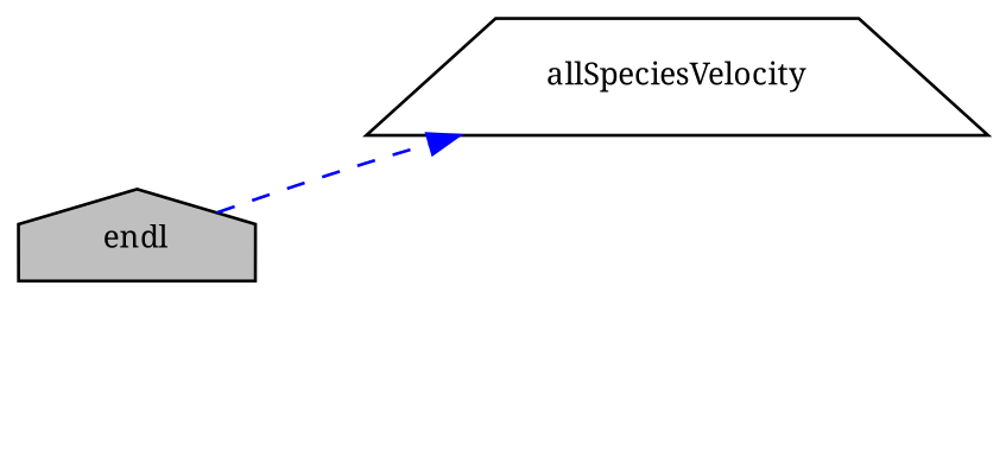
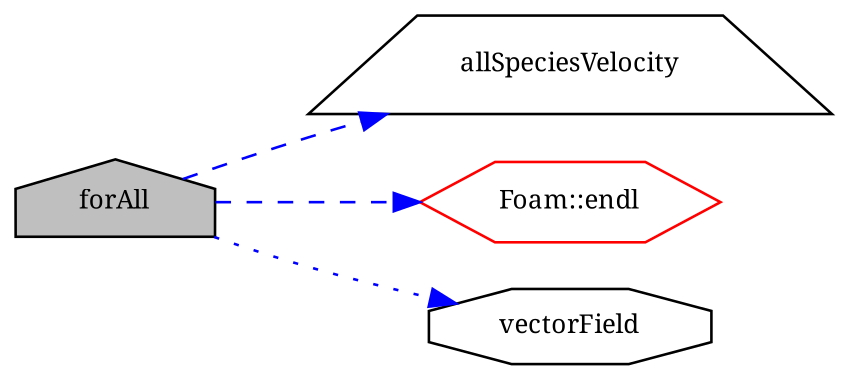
  digraph {
    fontname="Noto Serif"
    rankdir=LR
    node [color=black fontname="Noto Serif" fontsize=10]
    edge [color=blue fontname="Noto Serif" fontsize=10 labelfontname=FreeSans labelfontsize=10 style=dashed]
-   n1 [fillcolor=grey75 fontcolor=black height=0.2 label=endl shape=house style=filled width=0.4]
+   n1 [fillcolor=grey75 fontcolor=black height=0.2 label=forAll shape=house style=filled width=0.4]
    n2 [height=0.2 label=allSpeciesVelocity shape=trapezium width=0.4]
+   n3 [color=red height=0.2 label="Foam::endl" shape=hexagon width=0.4]
+   n4 [height=0.2 label=vectorField shape=octagon width=0.4]
    n1 -> n2
+   n1 -> n3
+   n1 -> n4 [style=dotted]
  }
